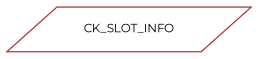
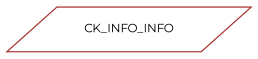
  digraph {
    rankdir=LR
    fontname=Montserrat
-   n1 [color=brown fillcolor=white fontname=Montserrat fontsize=10 height=0.2 label=CK_SLOT_INFO shape=parallelogram style=filled width=0.4]
+   n1 [color=brown fillcolor=white fontname=Montserrat fontsize=10 height=0.2 label=CK_INFO_INFO shape=parallelogram style=filled width=0.4]
  }
